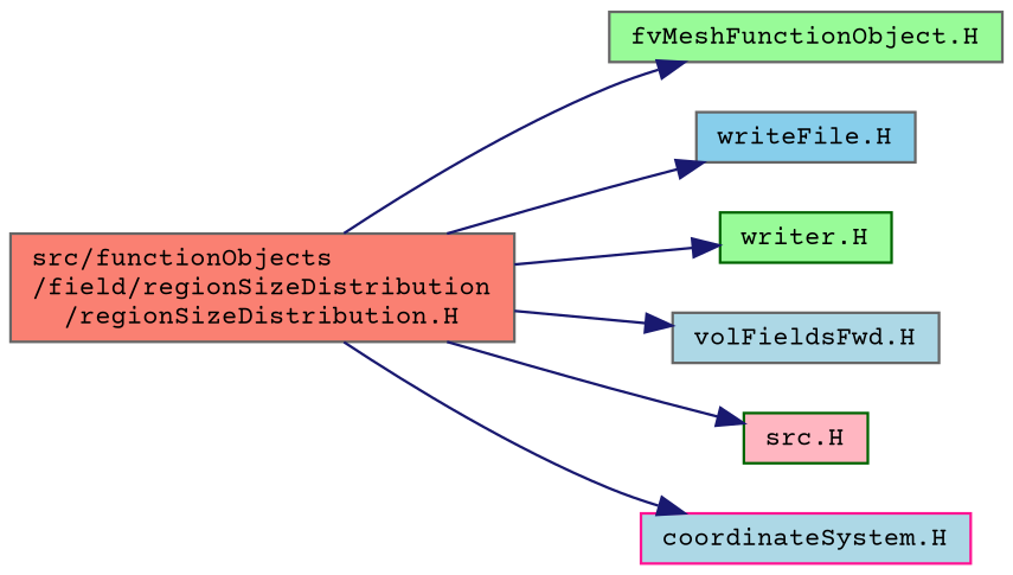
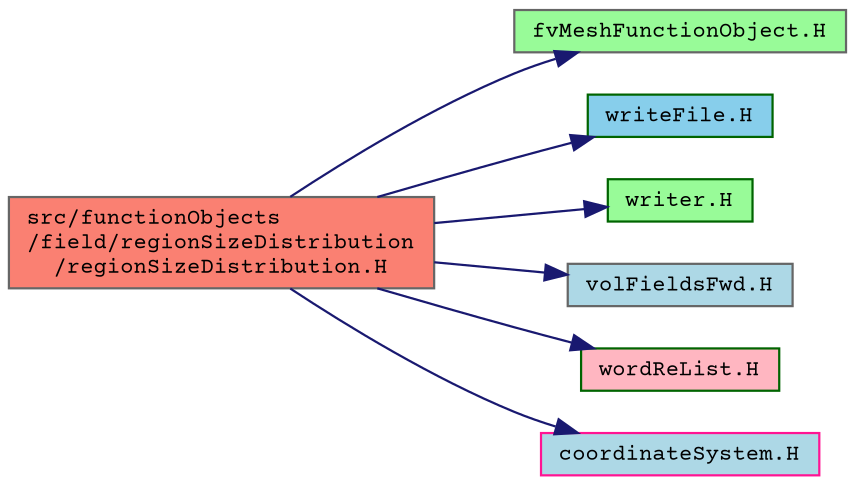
  digraph {
    fontname="Courier Prime"
    rankdir=LR
    node [color=gray40 fillcolor=palegreen fontname="Courier Prime" fontsize=10 shape=record style=filled]
    edge [color=midnightblue fontname="Courier Prime" fontsize=10 labelfontname=Helvetica labelfontsize=10 style=solid]
    n1 [fillcolor=salmon fontcolor=black height=0.2 label="src/functionObjects\l/field/regionSizeDistribution\l/regionSizeDistribution.H" width=0.4]
    n2 [height=0.2 label="fvMeshFunctionObject.H" width=0.4]
-   n3 [fillcolor=skyblue height=0.2 label="writeFile.H" width=0.4]
+   n3 [color=darkgreen fillcolor=skyblue height=0.2 label="writeFile.H" width=0.4]
    n4 [color=darkgreen height=0.2 label="writer.H" width=0.4]
    n5 [fillcolor=lightblue height=0.2 label="volFieldsFwd.H" width=0.4]
-   n6 [color=darkgreen fillcolor=lightpink height=0.2 label="src.H" width=0.4]
+   n6 [color=darkgreen fillcolor=lightpink height=0.2 label="wordReList.H" width=0.4]
    n7 [color=deeppink fillcolor=lightblue height=0.2 label="coordinateSystem.H" width=0.4]
    n1 -> n2
    n1 -> n3
    n1 -> n4
    n1 -> n5
    n1 -> n6
    n1 -> n7
  }
